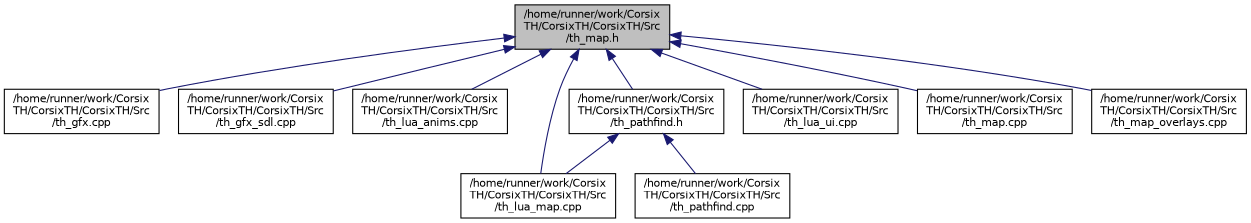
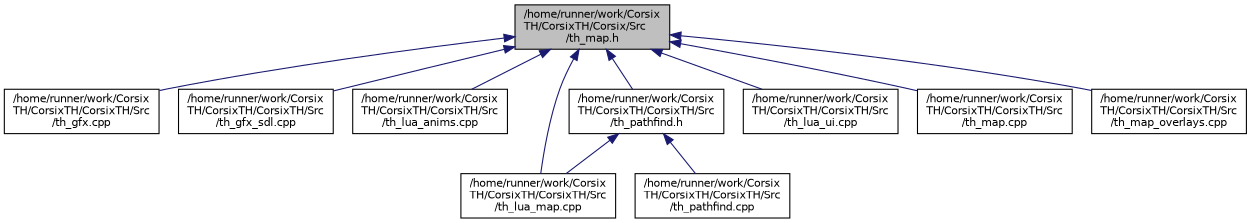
  digraph {
    node [color=black fillcolor=white fontname=Helvetica fontsize=10 shape=record style=filled]
    edge [color=midnightblue dir=back fontname=Helvetica fontsize=10 labelfontname=Helvetica labelfontsize=10 style=solid]
-   n1 [fillcolor=grey75 fontcolor=black height=0.2 label="/home/runner/work/Corsix\lTH/CorsixTH/CorsixTH/Src\l/th_map.h" width=0.4]
+   n1 [fillcolor=grey75 fontcolor=black height=0.2 label="/home/runner/work/Corsix\lTH/CorsixTH/Corsix/Src\l/th_map.h" width=0.4]
    n2 [height=0.2 label="/home/runner/work/Corsix\lTH/CorsixTH/CorsixTH/Src\l/th_gfx.cpp" width=0.4]
    n3 [height=0.2 label="/home/runner/work/Corsix\lTH/CorsixTH/CorsixTH/Src\l/th_gfx_sdl.cpp" width=0.4]
    n4 [height=0.2 label="/home/runner/work/Corsix\lTH/CorsixTH/CorsixTH/Src\l/th_lua_anims.cpp" width=0.4]
    n5 [height=0.2 label="/home/runner/work/Corsix\lTH/CorsixTH/CorsixTH/Src\l/th_lua_map.cpp" width=0.4]
    n6 [height=0.2 label="/home/runner/work/Corsix\lTH/CorsixTH/CorsixTH/Src\l/th_pathfind.h" width=0.4]
    n7 [height=0.2 label="/home/runner/work/Corsix\lTH/CorsixTH/CorsixTH/Src\l/th_lua_ui.cpp" width=0.4]
    n8 [height=0.2 label="/home/runner/work/Corsix\lTH/CorsixTH/CorsixTH/Src\l/th_map.cpp" width=0.4]
    n9 [height=0.2 label="/home/runner/work/Corsix\lTH/CorsixTH/CorsixTH/Src\l/th_map_overlays.cpp" width=0.4]
    n10 [height=0.2 label="/home/runner/work/Corsix\lTH/CorsixTH/CorsixTH/Src\l/th_pathfind.cpp" width=0.4]
    n1 -> n2
    n1 -> n3
    n1 -> n4
    n1 -> n5
    n1 -> n6
    n1 -> n7
    n1 -> n8
    n1 -> n9
    n6 -> n5
    n6 -> n10
  }
